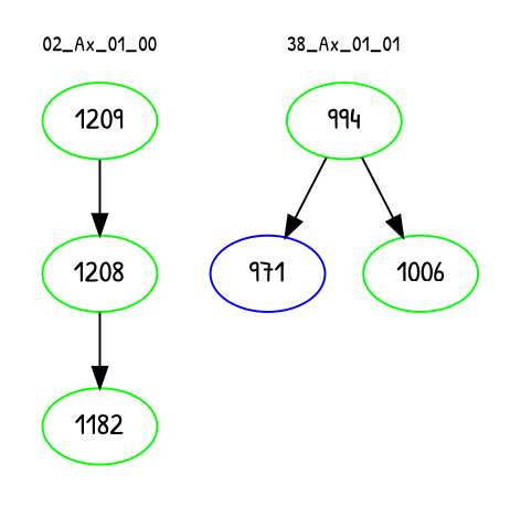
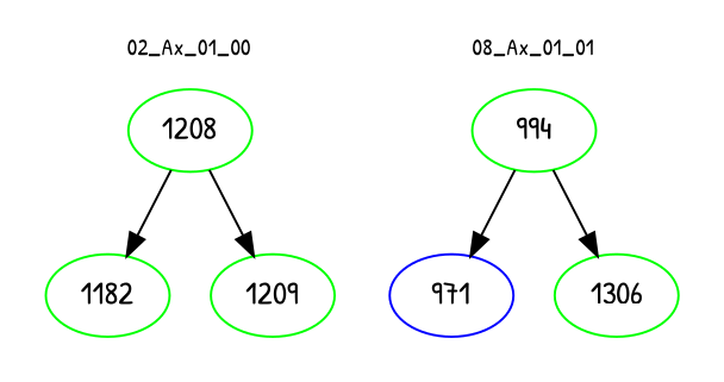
  digraph {
    fontname="Patrick Hand"
    node [color=green fontname="Patrick Hand"]
    edge [color=black fontname="Patrick Hand"]
    n1 [label=1208]
    n2 [label=1182]
    n3 [label=1209]
    n4 [label=994]
    n5 [color=blue label=971]
-   n6 [label=1006]
+   n6 [label=1306]
    subgraph cluster_1 {
      color=white
      fontsize=10
      label="02_Ax_01_00"
      n1
      n2
      n3
    }
    subgraph cluster_2 {
      color=white
      fontsize=10
-     label="38_Ax_01_01"
+     label="08_Ax_01_01"
      n4
      n5
      n6
    }
    n1 -> n2
-   n3 -> n1
+   n1 -> n3
    n4 -> n5
    n4 -> n6
  }
